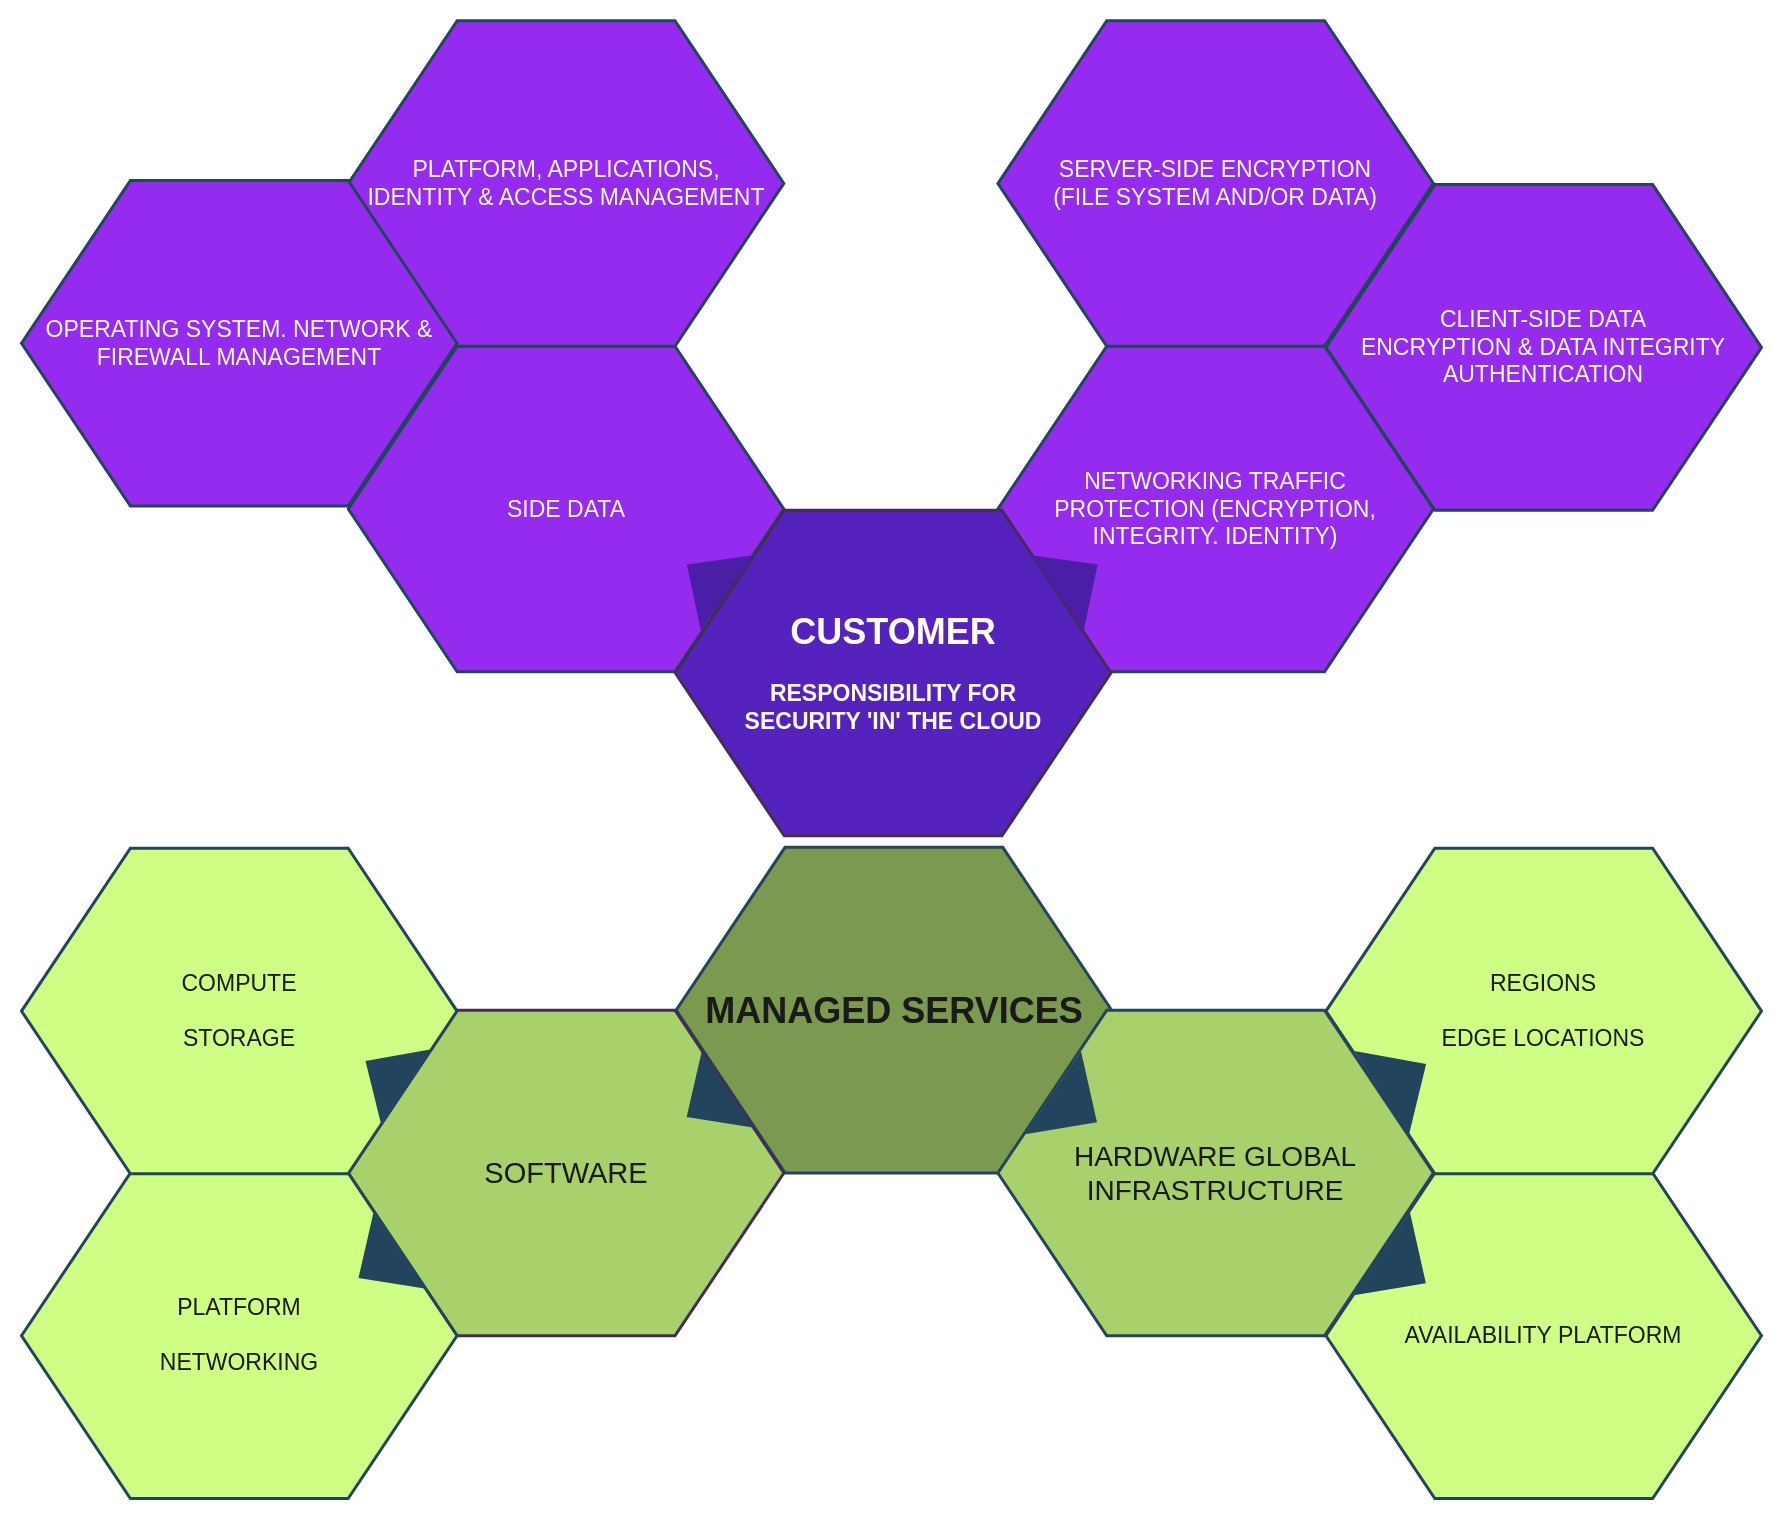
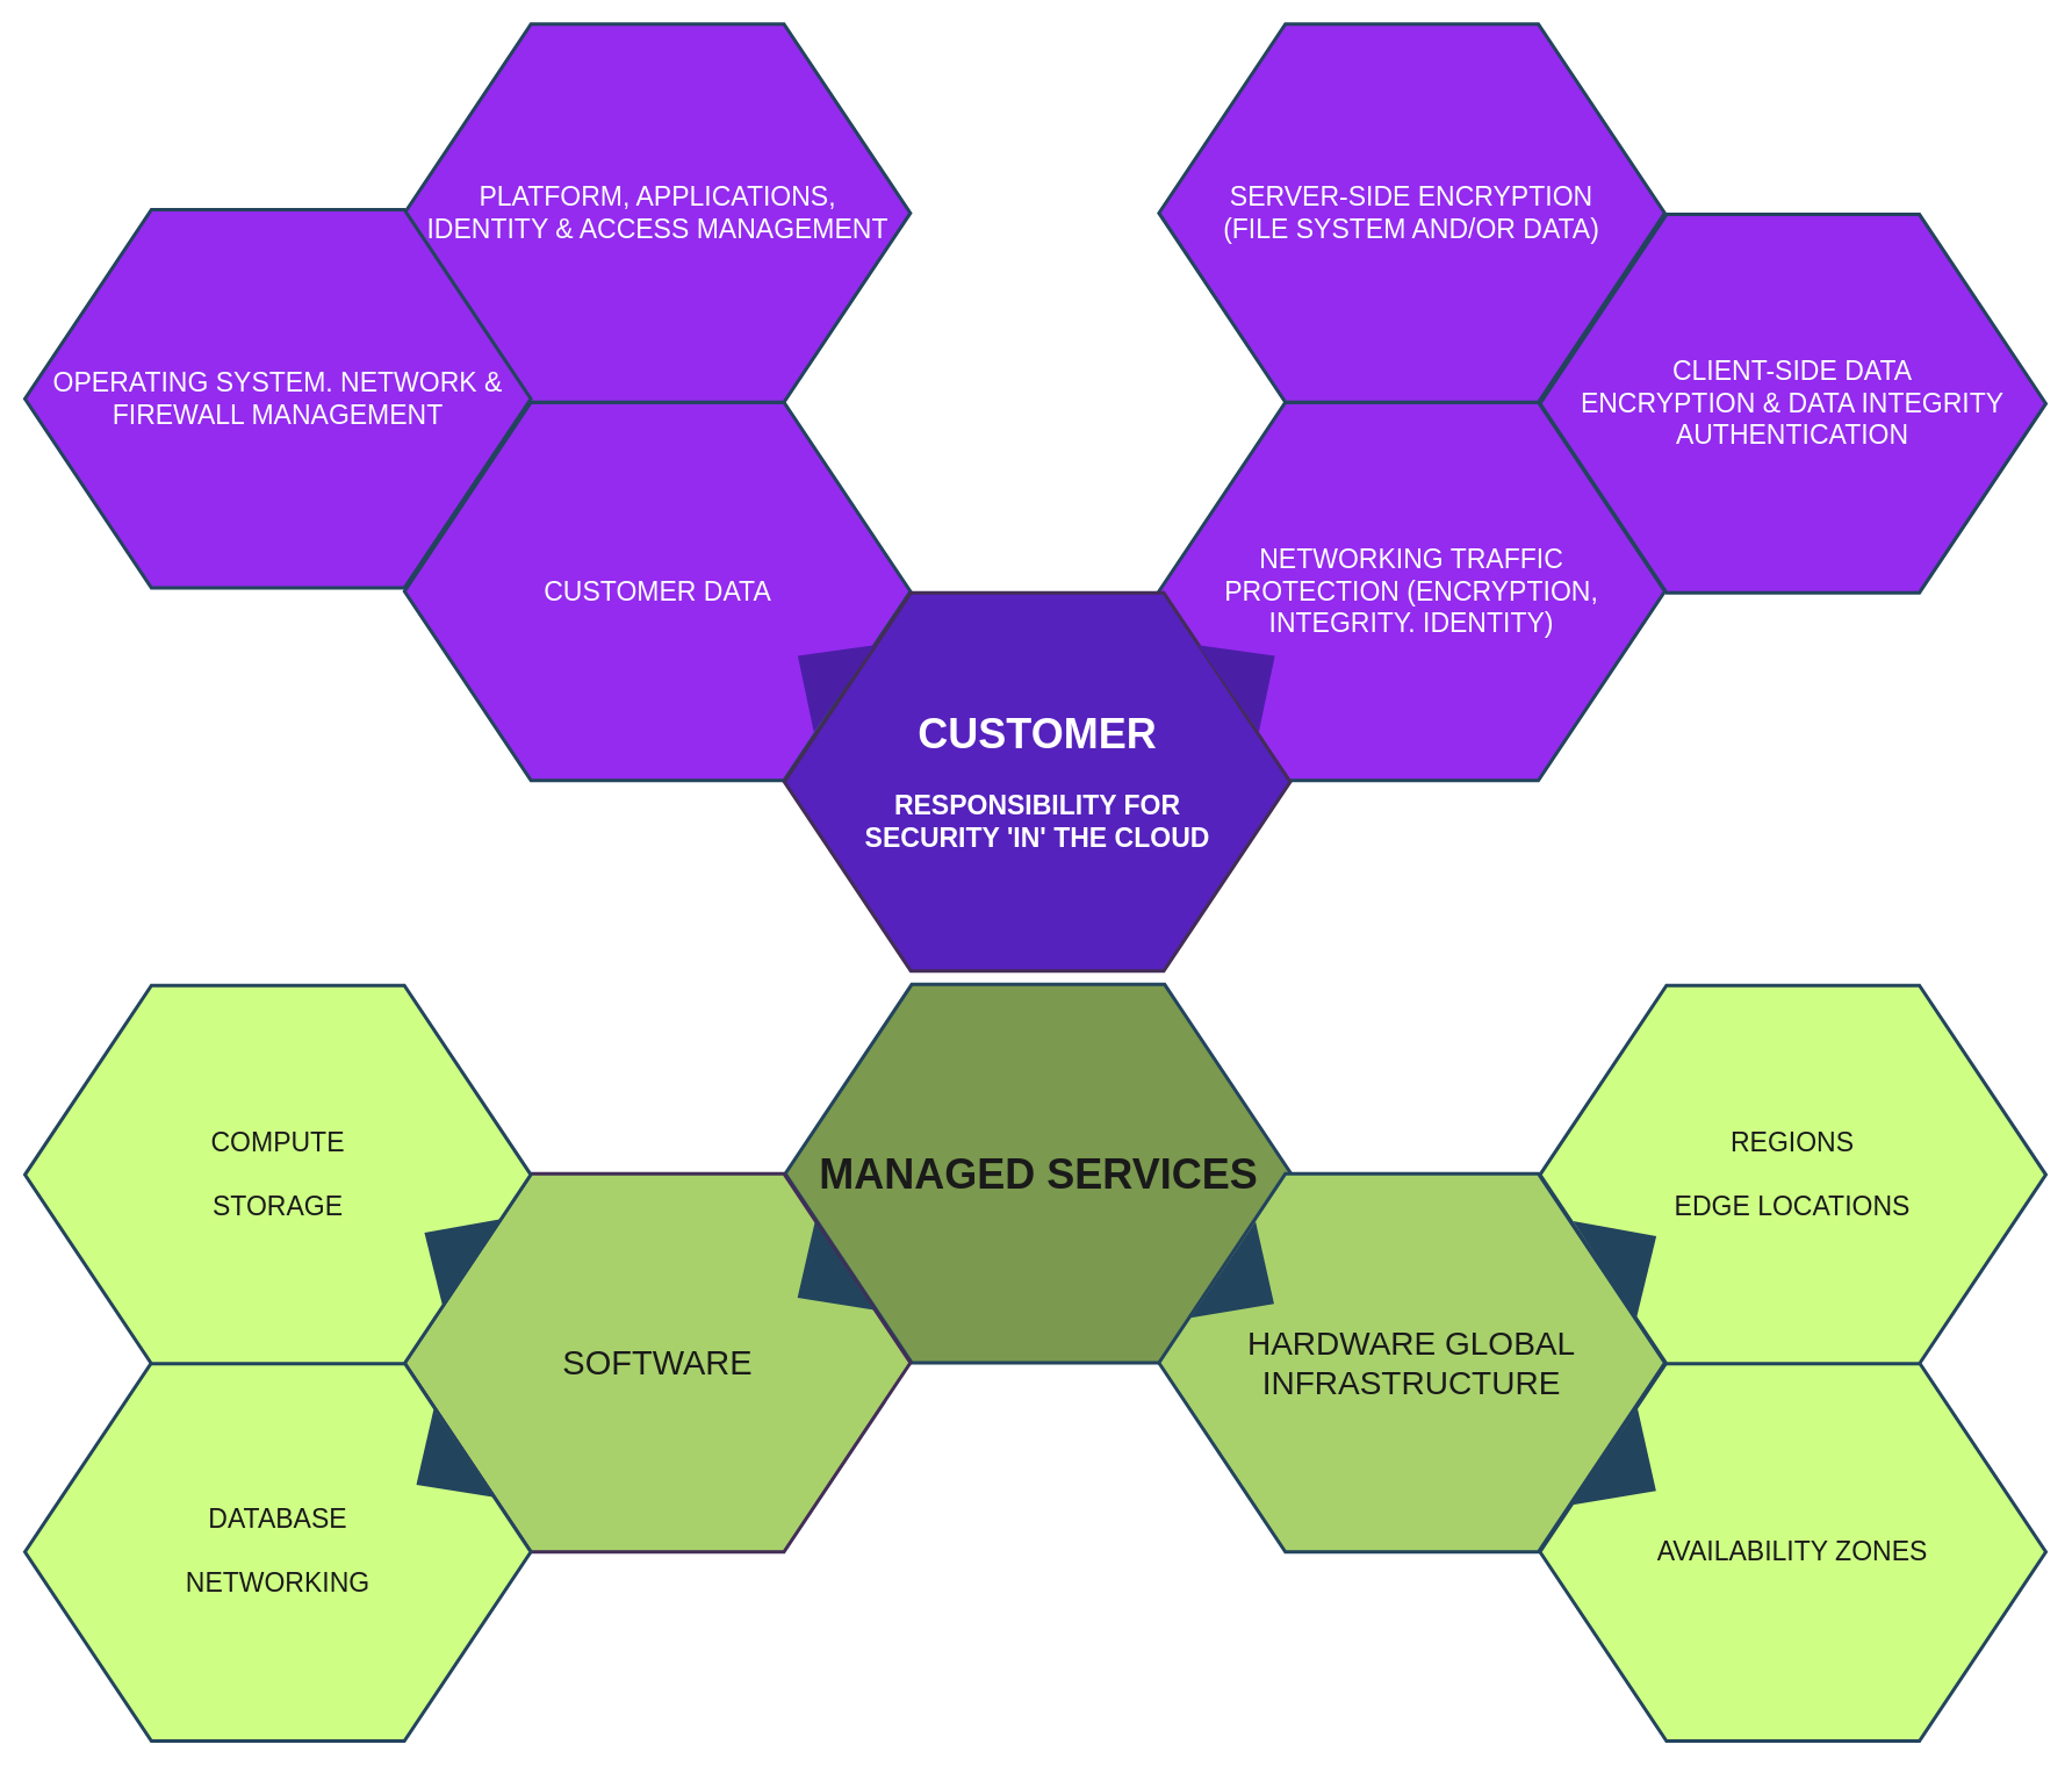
  <mxCell id="0" />
  <mxCell id="1" parent="0" />
  <mxCell id="2" value="V" style="triangle;whiteSpace=wrap;html=1;shadow=0;labelBackgroundColor=none;strokeColor=none;fillColor=#FFFFFF;fontFamily=Helvetica;fontSize=17;fontColor=#FCFDFF;align=center;rotation=90;gradientColor=none;flipV=1;flipH=1;opacity=20;perimeterSpacing=8;" parent="1" vertex="1"><mxGeometry x="508.431" y="532.394" width="100.558" height="190.43" as="geometry" /></mxCell>
  <mxCell id="3" value="&lt;div&gt;&lt;font style=&quot;font-size: 23px&quot;&gt;CLIENT-SIDE DATA&lt;/font&gt;&lt;/div&gt;&lt;div&gt;&lt;font style=&quot;font-size: 23px&quot;&gt;ENCRYPTION &amp;amp; DATA INTEGRITY&lt;/font&gt;&lt;/div&gt;&lt;div&gt;&lt;font style=&quot;font-size: 23px&quot;&gt;AUTHENTICATION&lt;/font&gt;&lt;/div&gt;" style="shape=hexagon;perimeter=hexagonPerimeter2;whiteSpace=wrap;html=1;shadow=0;labelBackgroundColor=none;strokeColor=#23445D;fillColor=#942BEF;gradientColor=none;fontFamily=Helvetica;fontSize=23;fontColor=#FCFDFF;align=center;strokeWidth=3;perimeterSpacing=8;" parent="1" vertex="1"><mxGeometry x="1325.472" y="184.109" width="435.533" height="325.571" as="geometry" /></mxCell>
  <mxCell id="4" value="&lt;div&gt;NETWORKING TRAFFIC&lt;/div&gt;&lt;div&gt;PROTECTION (ENCRYPTION,&lt;/div&gt;&lt;div&gt;INTEGRITY. IDENTITY)&lt;/div&gt;" style="shape=hexagon;perimeter=hexagonPerimeter2;whiteSpace=wrap;html=1;shadow=0;labelBackgroundColor=none;strokeColor=#23445D;fillColor=#942BEF;gradientColor=none;fontFamily=Helvetica;fontSize=23;fontColor=#FCFDFF;align=center;strokeWidth=3;perimeterSpacing=8;" parent="1" vertex="1"><mxGeometry x="997.366" y="345.726" width="435.533" height="325.571" as="geometry" /></mxCell>
- <mxCell id="5" value="&lt;font style=&quot;font-size: 23px&quot;&gt;SIDE DATA&lt;/font&gt;" style="shape=hexagon;perimeter=hexagonPerimeter2;whiteSpace=wrap;html=1;shadow=0;labelBackgroundColor=none;strokeColor=#23445D;fillColor=#942BEF;gradientColor=none;fontFamily=Helvetica;fontSize=23;fontColor=#FCFDFF;align=center;strokeWidth=3;perimeterSpacing=8;" parent="1" vertex="1"><mxGeometry x="347.817" y="345.726" width="435.533" height="325.571" as="geometry" /></mxCell>
+ <mxCell id="5" value="&lt;font style=&quot;font-size: 23px&quot;&gt;CUSTOMER DATA&lt;/font&gt;" style="shape=hexagon;perimeter=hexagonPerimeter2;whiteSpace=wrap;html=1;shadow=0;labelBackgroundColor=none;strokeColor=#23445D;fillColor=#942BEF;gradientColor=none;fontFamily=Helvetica;fontSize=23;fontColor=#FCFDFF;align=center;strokeWidth=3;perimeterSpacing=8;" parent="1" vertex="1"><mxGeometry x="347.817" y="345.726" width="435.533" height="325.571" as="geometry" /></mxCell>
  <mxCell id="6" value="&lt;font style=&quot;font-size: 23px&quot;&gt;PLATFORM, APPLICATIONS, &lt;br&gt;IDENTITY &amp;amp; ACCESS MANAGEMENT&lt;/font&gt;" style="shape=hexagon;perimeter=hexagonPerimeter2;whiteSpace=wrap;html=1;shadow=0;labelBackgroundColor=none;strokeColor=#23445D;fillColor=#942BEF;gradientColor=none;fontFamily=Helvetica;fontSize=23;fontColor=#FCFDFF;align=center;strokeWidth=3;perimeterSpacing=8;" parent="1" vertex="1"><mxGeometry x="347.817" y="20.154" width="435.533" height="325.571" as="geometry" /></mxCell>
  <mxCell id="7" value="&lt;div&gt;SERVER-SIDE ENCRYPTION&lt;/div&gt;&lt;div&gt;(FILE SYSTEM AND/OR DATA)&lt;/div&gt;" style="shape=hexagon;perimeter=hexagonPerimeter2;whiteSpace=wrap;html=1;shadow=0;labelBackgroundColor=none;strokeColor=#23445D;fillColor=#942BEF;gradientColor=none;fontFamily=Helvetica;fontSize=23;fontColor=#FCFDFF;align=center;strokeWidth=3;perimeterSpacing=8;" parent="1" vertex="1"><mxGeometry x="997.369" y="20.154" width="435.533" height="325.571" as="geometry" /></mxCell>
  <mxCell id="8" value="&lt;font style=&quot;font-size: 23px&quot;&gt;OPERATING SYSTEM. NETWORK &amp;amp; FIREWALL MANAGEMENT&lt;/font&gt;" style="shape=hexagon;perimeter=hexagonPerimeter2;whiteSpace=wrap;html=1;shadow=0;labelBackgroundColor=none;strokeColor=#23445D;fillColor=#942BEF;gradientColor=none;fontFamily=Helvetica;fontSize=23;fontColor=#FCFDFF;align=center;strokeWidth=3;perimeterSpacing=8;" parent="1" vertex="1"><mxGeometry x="20.995" y="180" width="435.533" height="325.571" as="geometry" /></mxCell>
  <mxCell id="9" value="&lt;font&gt;&lt;font style=&quot;font-size: 36px&quot;&gt;&lt;b&gt;CUSTOMER&lt;/b&gt;&lt;/font&gt;&lt;br&gt;&lt;br&gt;&lt;div style=&quot;font-size: 23px&quot;&gt;&lt;b&gt;RESPONSIBILITY FOR&lt;/b&gt;&lt;/div&gt;&lt;div style=&quot;font-size: 23px&quot;&gt;&lt;b&gt;SECURITY 'IN' THE CLOUD&lt;/b&gt;&lt;/div&gt;&lt;/font&gt;" style="shape=hexagon;perimeter=hexagonPerimeter2;whiteSpace=wrap;html=1;shadow=0;labelBackgroundColor=none;strokeColor=#432D57;fillColor=#5522BD;fontFamily=Helvetica;fontSize=23;fontColor=#ffffff;align=center;strokeWidth=3;perimeterSpacing=8;" parent="1" vertex="1"><mxGeometry x="674.854" y="509.681" width="435.533" height="325.571" as="geometry" /></mxCell>
  <mxCell id="10" value="&lt;font style=&quot;font-size: 36px&quot;&gt;&lt;b&gt;MANAGED SERVICES&lt;/b&gt;&lt;/font&gt;" style="shape=hexagon;perimeter=hexagonPerimeter2;whiteSpace=wrap;html=1;shadow=0;labelBackgroundColor=none;strokeColor=#23445D;fillColor=#7B994F;gradientColor=none;fontFamily=Helvetica;fontSize=23;fontColor=#1A1A1A;align=center;strokeWidth=3;perimeterSpacing=8;" parent="1" vertex="1"><mxGeometry x="675.608" y="846.856" width="435.533" height="325.571" as="geometry" /></mxCell>
  <mxCell id="11" value="&lt;font style=&quot;font-size: 28px&quot;&gt;HARDWARE GLOBAL INFRASTRUCTURE&lt;/font&gt;" style="shape=hexagon;perimeter=hexagonPerimeter2;whiteSpace=wrap;html=1;shadow=0;labelBackgroundColor=none;strokeColor=#23445D;fillColor=#A8D16C;gradientColor=none;fontFamily=Helvetica;fontSize=23;fontColor=#1A1A1A;align=center;strokeWidth=3;perimeterSpacing=8;" parent="1" vertex="1"><mxGeometry x="997.366" y="1009.721" width="435.533" height="325.571" as="geometry" /></mxCell>
- <mxCell id="12" value="&lt;font style=&quot;font-size: 23px&quot;&gt;AVAILABILITY PLATFORM&lt;/font&gt;" style="shape=hexagon;perimeter=hexagonPerimeter2;whiteSpace=wrap;html=1;shadow=0;labelBackgroundColor=none;strokeColor=#23445D;fillColor=#CEFF84;gradientColor=none;fontFamily=Helvetica;fontSize=23;fontColor=#1A1A1A;align=center;strokeWidth=3;perimeterSpacing=8;" parent="1" vertex="1"><mxGeometry x="1325.467" y="1172.429" width="435.533" height="325.571" as="geometry" /></mxCell>
+ <mxCell id="12" value="&lt;font style=&quot;font-size: 23px&quot;&gt;AVAILABILITY ZONES&lt;/font&gt;" style="shape=hexagon;perimeter=hexagonPerimeter2;whiteSpace=wrap;html=1;shadow=0;labelBackgroundColor=none;strokeColor=#23445D;fillColor=#CEFF84;gradientColor=none;fontFamily=Helvetica;fontSize=23;fontColor=#1A1A1A;align=center;strokeWidth=3;perimeterSpacing=8;" parent="1" vertex="1"><mxGeometry x="1325.467" y="1172.429" width="435.533" height="325.571" as="geometry" /></mxCell>
  <mxCell id="13" value="&lt;font style=&quot;font-size: 29px&quot;&gt;SOFTWARE&lt;/font&gt;" style="shape=hexagon;perimeter=hexagonPerimeter2;whiteSpace=wrap;html=1;shadow=0;labelBackgroundColor=none;strokeColor=#432D57;fillColor=#A8D16C;fontFamily=Helvetica;fontSize=23;fontColor=#1A1A1A;align=center;strokeWidth=3;perimeterSpacing=8;" parent="1" vertex="1"><mxGeometry x="347.817" y="1009.721" width="435.533" height="325.571" as="geometry" /></mxCell>
  <mxCell id="14" value="" style="triangle;whiteSpace=wrap;html=1;shadow=0;labelBackgroundColor=none;strokeColor=none;fillColor=#23445D;fontFamily=Helvetica;fontSize=17;fontColor=#1A1A1A;align=center;rotation=146;gradientColor=none;strokeWidth=3;perimeterSpacing=8;" parent="1" vertex="1"><mxGeometry x="681.999" y="1056.998" width="48.883" height="91.457" as="geometry" /></mxCell>
- <mxCell id="15" value="PLATFORM&lt;br&gt;&lt;br&gt;&lt;div&gt;NETWORKING&lt;/div&gt;" style="shape=hexagon;perimeter=hexagonPerimeter2;whiteSpace=wrap;html=1;shadow=0;labelBackgroundColor=none;strokeColor=#23445D;fillColor=#CEFF84;gradientColor=none;fontFamily=Helvetica;fontSize=23;fontColor=#1A1A1A;align=center;strokeWidth=3;perimeterSpacing=8;" parent="1" vertex="1"><mxGeometry x="21" y="1172.429" width="435.533" height="325.571" as="geometry" /></mxCell>
+ <mxCell id="15" value="DATABASE&lt;br&gt;&lt;br&gt;&lt;div&gt;NETWORKING&lt;/div&gt;" style="shape=hexagon;perimeter=hexagonPerimeter2;whiteSpace=wrap;html=1;shadow=0;labelBackgroundColor=none;strokeColor=#23445D;fillColor=#CEFF84;gradientColor=none;fontFamily=Helvetica;fontSize=23;fontColor=#1A1A1A;align=center;strokeWidth=3;perimeterSpacing=8;" parent="1" vertex="1"><mxGeometry x="21" y="1172.429" width="435.533" height="325.571" as="geometry" /></mxCell>
  <mxCell id="16" value="" style="triangle;whiteSpace=wrap;html=1;shadow=0;labelBackgroundColor=none;strokeColor=none;fillColor=#23445D;fontFamily=Helvetica;fontSize=17;fontColor=#1A1A1A;align=center;rotation=326;gradientColor=none;flipH=1;strokeWidth=3;perimeterSpacing=8;" parent="1" vertex="1"><mxGeometry x="353.814" y="1218.003" width="48.883" height="91.457" as="geometry" /></mxCell>
  <mxCell id="17" value="&lt;div&gt;&lt;font style=&quot;font-size: 23px&quot;&gt;&lt;br&gt;&lt;/font&gt;&lt;/div&gt;&lt;div&gt;COMPUTE&lt;br&gt;&lt;/div&gt;&lt;div&gt;&lt;font style=&quot;font-size: 23px&quot;&gt;&lt;br&gt;&lt;/font&gt;&lt;/div&gt;&lt;div&gt;&lt;font style=&quot;font-size: 23px&quot;&gt;STORAGE&lt;/font&gt;&lt;/div&gt;&lt;div&gt;&lt;br&gt;&lt;/div&gt;" style="shape=hexagon;perimeter=hexagonPerimeter2;whiteSpace=wrap;html=1;shadow=0;labelBackgroundColor=none;strokeColor=#23445D;fillColor=#CEFF84;gradientColor=none;fontFamily=Helvetica;fontSize=23;fontColor=#1A1A1A;align=center;strokeWidth=3;perimeterSpacing=8;" parent="1" vertex="1"><mxGeometry x="21" y="847.784" width="435.533" height="325.571" as="geometry" /></mxCell>
  <mxCell id="18" value="&lt;font style=&quot;font-size: 23px&quot;&gt;REGIONS&lt;br&gt;&lt;br&gt;EDGE LOCATIONS&lt;br&gt;&lt;/font&gt;" style="shape=hexagon;perimeter=hexagonPerimeter2;whiteSpace=wrap;html=1;shadow=0;labelBackgroundColor=none;strokeColor=#23445D;fillColor=#CEFF84;gradientColor=none;fontFamily=Helvetica;fontSize=23;fontColor=#1A1A1A;align=center;strokeWidth=3;perimeterSpacing=8;" parent="1" vertex="1"><mxGeometry x="1325.471" y="847.786" width="435.533" height="325.571" as="geometry" /></mxCell>
  <mxCell id="19" value="" style="triangle;whiteSpace=wrap;html=1;shadow=0;labelBackgroundColor=none;strokeColor=none;fillColor=#23445D;fontFamily=Helvetica;fontSize=17;fontColor=#1A1A1A;align=center;rotation=33;gradientColor=none;flipH=1;strokeWidth=3;perimeterSpacing=8;" parent="1" vertex="1"><mxGeometry x="361.004" y="1028.003" width="48.883" height="91.457" as="geometry" /></mxCell>
  <mxCell id="20" value="" style="triangle;whiteSpace=wrap;html=1;shadow=0;labelBackgroundColor=none;strokeColor=none;fillColor=#4B1EA6;fontFamily=Helvetica;fontSize=17;fontColor=#1A1A1A;align=center;rotation=125;gradientColor=none;strokeWidth=3;perimeterSpacing=8;direction=south;" parent="1" vertex="1"><mxGeometry x="660.712" y="553.685" width="91.457" height="48.883" as="geometry" /></mxCell>
  <mxCell id="21" value="" style="triangle;whiteSpace=wrap;html=1;shadow=0;labelBackgroundColor=none;strokeColor=none;fillColor=#4B1EA6;fontFamily=Helvetica;fontSize=17;fontColor=#1A1A1A;align=center;rotation=-125;gradientColor=none;strokeWidth=3;perimeterSpacing=8;direction=south;" parent="1" vertex="1"><mxGeometry x="1031.412" y="553.685" width="91.457" height="48.883" as="geometry" /></mxCell>
  <mxCell id="22" value="" style="triangle;whiteSpace=wrap;html=1;shadow=0;labelBackgroundColor=none;strokeColor=none;fillColor=#23445D;fontFamily=Helvetica;fontSize=17;fontColor=#1A1A1A;align=center;rotation=34;gradientColor=none;strokeWidth=3;perimeterSpacing=8;" parent="1" vertex="1"><mxGeometry x="1048.06" y="1057" width="52.94" height="100" as="geometry" /></mxCell>
  <mxCell id="23" value="" style="triangle;whiteSpace=wrap;html=1;shadow=0;labelBackgroundColor=none;strokeColor=none;fillColor=#23445D;fontFamily=Helvetica;fontSize=17;fontColor=#1A1A1A;align=center;rotation=327;gradientColor=none;strokeWidth=3;perimeterSpacing=8;" parent="1" vertex="1"><mxGeometry x="1376.96" y="1028" width="52.94" height="100" as="geometry" /></mxCell>
  <mxCell id="24" value="" style="triangle;whiteSpace=wrap;html=1;shadow=0;labelBackgroundColor=none;strokeColor=none;fillColor=#23445D;fontFamily=Helvetica;fontSize=17;fontColor=#1A1A1A;align=center;rotation=34;gradientColor=none;strokeWidth=3;perimeterSpacing=8;" parent="1" vertex="1"><mxGeometry x="1376.96" y="1218" width="52.94" height="100" as="geometry" /></mxCell>
